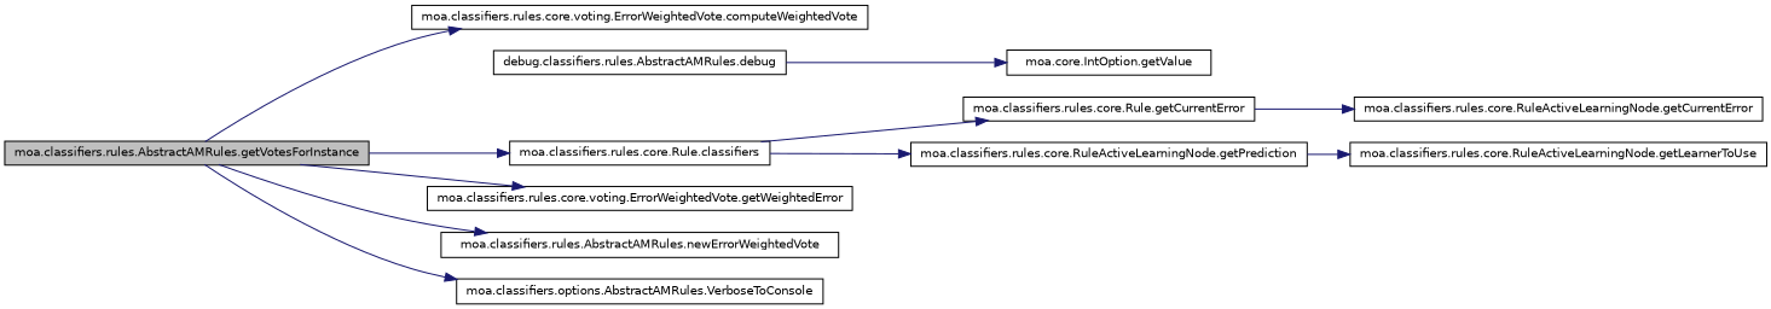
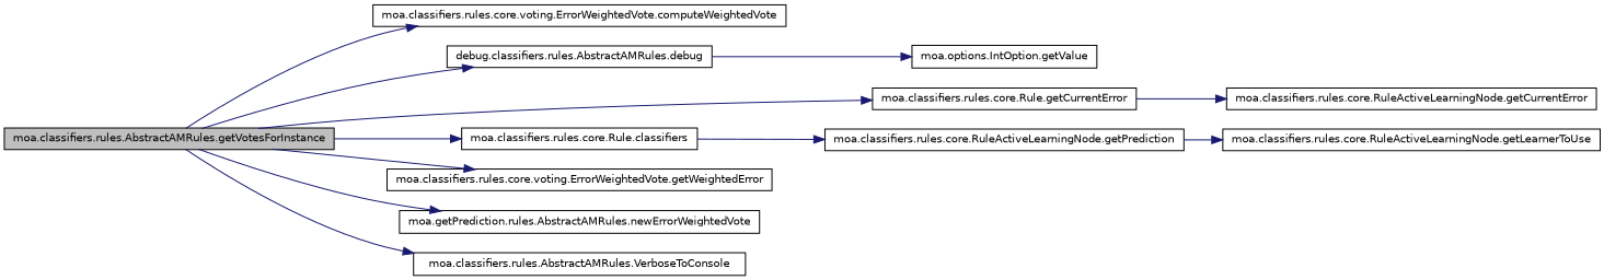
  digraph {
    rankdir=LR
    node [color=black fillcolor=white fontname=Helvetica fontsize=10 shape=record style=filled]
    edge [color=midnightblue fontname=Helvetica fontsize=10 labelfontname=Helvetica labelfontsize=10 style=solid]
    n1 [fillcolor=grey75 fontcolor=black height=0.2 label="moa.classifiers.rules.AbstractAMRules.getVotesForInstance" width=0.4]
    n2 [height=0.2 label="moa.classifiers.rules.core.voting.ErrorWeightedVote.computeWeightedVote" width=0.4]
    n3 [height=0.2 label="debug.classifiers.rules.AbstractAMRules.debug" width=0.4]
    n4 [height=0.2 label="moa.classifiers.rules.core.Rule.getCurrentError" width=0.4]
    n5 [height=0.2 label="moa.classifiers.rules.core.Rule.classifiers" width=0.4]
    n6 [height=0.2 label="moa.classifiers.rules.core.voting.ErrorWeightedVote.getWeightedError" width=0.4]
-   n7 [height=0.2 label="moa.classifiers.rules.AbstractAMRules.newErrorWeightedVote" width=0.4]
-   n8 [height=0.2 label="moa.classifiers.options.AbstractAMRules.VerboseToConsole" width=0.4]
-   n9 [height=0.2 label="moa.core.IntOption.getValue" width=0.4]
+   n7 [height=0.2 label="moa.getPrediction.rules.AbstractAMRules.newErrorWeightedVote" width=0.4]
+   n8 [height=0.2 label="moa.classifiers.rules.AbstractAMRules.VerboseToConsole" width=0.4]
+   n9 [height=0.2 label="moa.options.IntOption.getValue" width=0.4]
    n10 [height=0.2 label="moa.classifiers.rules.core.RuleActiveLearningNode.getCurrentError" width=0.4]
    n11 [height=0.2 label="moa.classifiers.rules.core.RuleActiveLearningNode.getPrediction" width=0.4]
    n12 [height=0.2 label="moa.classifiers.rules.core.RuleActiveLearningNode.getLearnerToUse" width=0.4]
    n1 -> n2
-   n5 -> n4
+   n1 -> n3
+   n1 -> n4
    n1 -> n5
    n1 -> n6
    n1 -> n7
    n1 -> n8
    n3 -> n9
    n4 -> n10
    n5 -> n11
    n11 -> n12
  }
